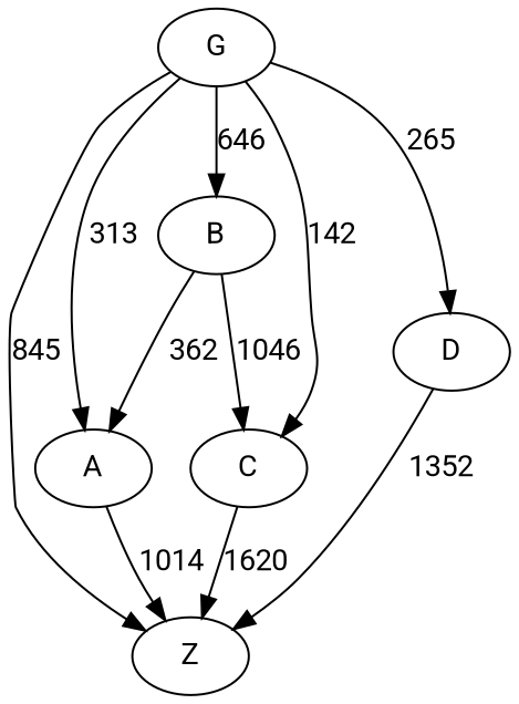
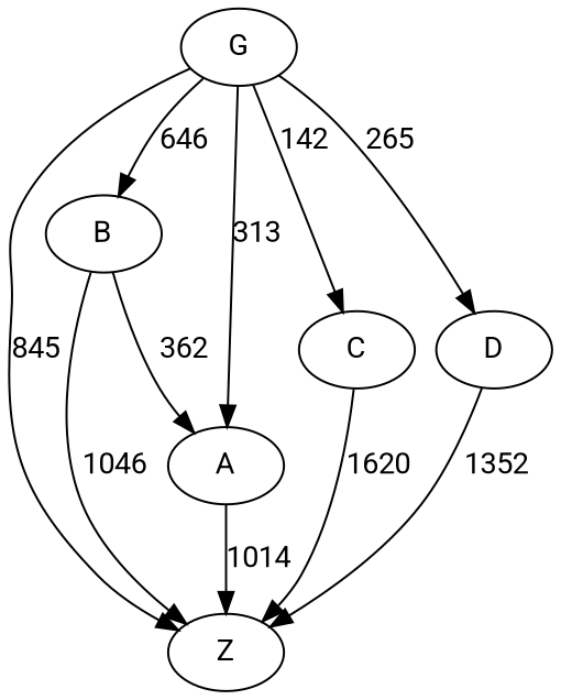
  digraph {
    fontname=Roboto
    rankdir=TB
    node [fontname=Roboto]
    edge [fontname=Roboto]
    G
    B
    Z
    A
    C
    D
    G -> B [label=646]
    G -> Z [label=845]
    G -> A [label=313]
    G -> C [label=142]
    G -> D [label=265]
-   B -> C [label=1046]
+   B -> Z [label=1046]
    B -> A [label=362]
    A -> Z [label=1014]
    C -> Z [label=1620]
    D -> Z [label=1352]
  }
